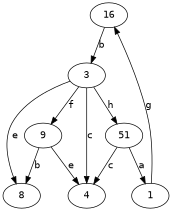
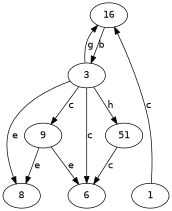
  strict digraph {
    fontname="DejaVu Sans Mono"
    node [fontname="DejaVu Sans Mono"]
    edge [fontname="DejaVu Sans Mono"]
    n1 [label=16]
    3
    1
-   6 [label=4]
+   6
    8
    9
    n7 [label=51]
    n1 -> 3 [label=b]
+   3 -> n1 [label=g]
    3 -> 6 [label=c]
    3 -> 8 [label=e]
-   3 -> 9 [label=f]
+   3 -> 9 [label=c]
    3 -> n7 [label=h]
-   1 -> n1 [label=g]
+   1 -> n1 [label=c]
    9 -> 6 [label=e]
-   9 -> 8 [label=b]
-   n7 -> 1 [label=a]
+   9 -> 8 [label=e]
    n7 -> 6 [label=c]
  }
